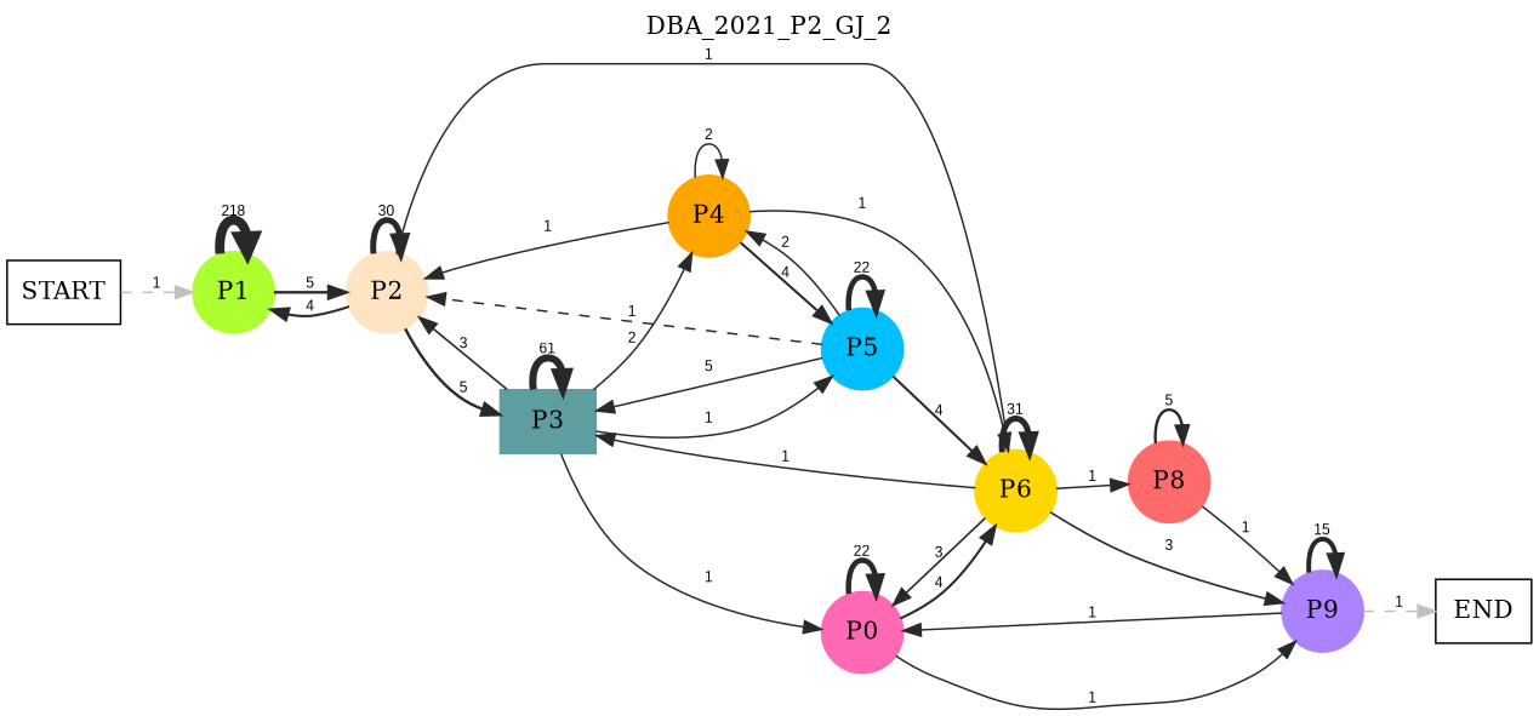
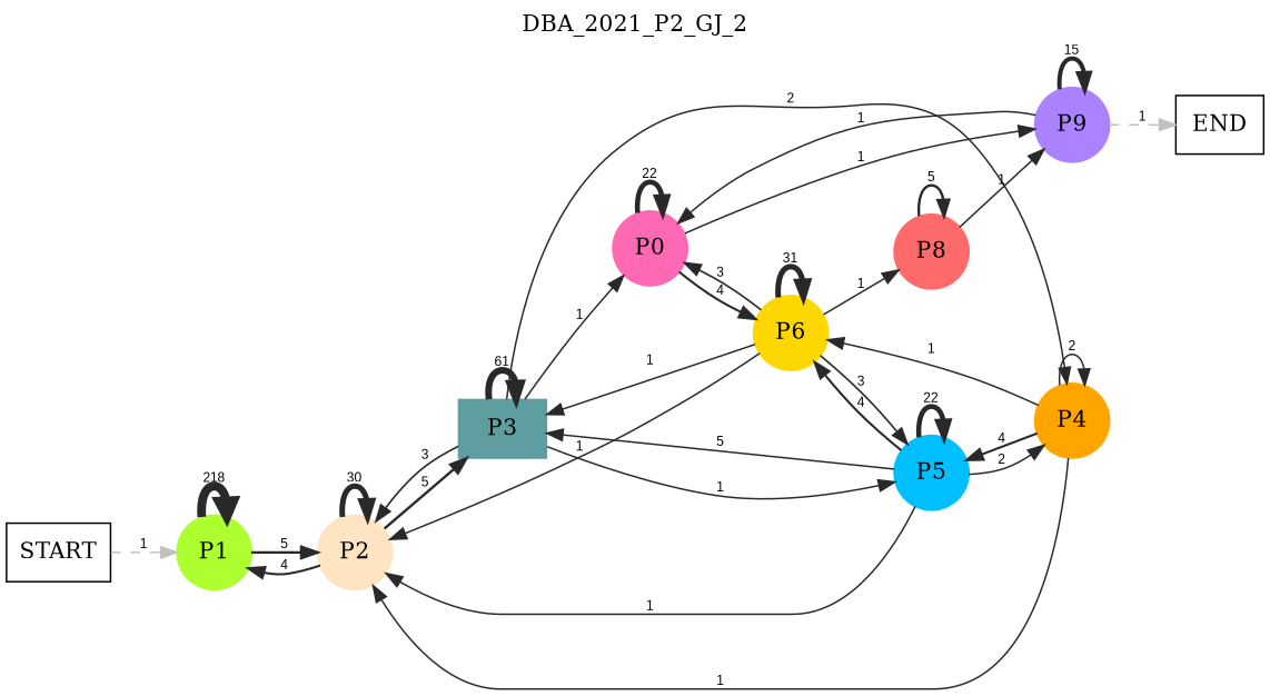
  digraph {
    label=DBA_2021_P2_GJ_2
    labelloc=t
    rankdir=LR
    node [color=black shape=circle style=filled]
    edge [color=grey16 fontname=Arial fontsize=8 labelfloat=false penwidth=1]
    START [fillcolor=white shape=box]
    P1 [color=greenyellow]
    P2 [color=bisque]
    P3 [color=cadetblue shape=box]
    P4 [color=orange]
    P5 [color=deepskyblue]
    n7 [color=hotpink label=P0]
    P6 [color=gold]
    P9 [color=mediumpurple1]
    P8 [color=indianred1]
    END [fillcolor=white shape=box]
    START -> P1 [color=grey label=1 style=dashed penwidth=""]
    P1 -> P1 [label=218 penwidth=5.38449506278909]
    P1 -> P2 [label=5 penwidth=1.6094379124341]
    P2 -> P1 [label=4 penwidth=1.38629436111989]
    P2 -> P2 [label=30 penwidth=3.40119738166216]
    P2 -> P3 [label=5 penwidth=1.6094379124341]
    P3 -> P2 [label=3 penwidth=1.09861228866811]
    P3 -> P3 [label=61 penwidth=4.11087386417331]
    P3 -> P4 [label=2]
    P3 -> P5 [label=1]
    P3 -> n7 [label=1]
    P4 -> P2 [label=1]
    P4 -> P4 [label=2]
    P4 -> P5 [label=4 penwidth=1.38629436111989]
    P4 -> P6 [label=1]
-   P5 -> P2 [label=1 style=dashed]
+   P5 -> P2 [label=1]
    P5 -> P3 [label=5]
    P5 -> P4 [label=2]
    P5 -> P5 [label=22 penwidth=3.09104245335832]
    P5 -> P6 [label=4 penwidth=1.38629436111989]
    n7 -> n7 [label=22 penwidth=3.09104245335832]
    n7 -> P6 [label=4 penwidth=1.38629436111989]
    n7 -> P9 [label=1]
    P6 -> P2 [label=1]
    P6 -> P3 [label=1]
-   P6 -> P9 [label=3 penwidth=1.09861228866811]
+   P6 -> P5 [label=3 penwidth=1.09861228866811]
    P6 -> n7 [label=3 penwidth=1.09861228866811]
    P6 -> P6 [label=31 penwidth=3.43398720448515]
    P6 -> P8 [label=1]
    P9 -> n7 [label=1]
    P9 -> P9 [label=15 penwidth=2.70805020110221]
    P9 -> END [color=grey label=1 style=dashed penwidth=""]
    P8 -> P9 [label=1]
    P8 -> P8 [label=5 penwidth=1.6094379124341]
  }
